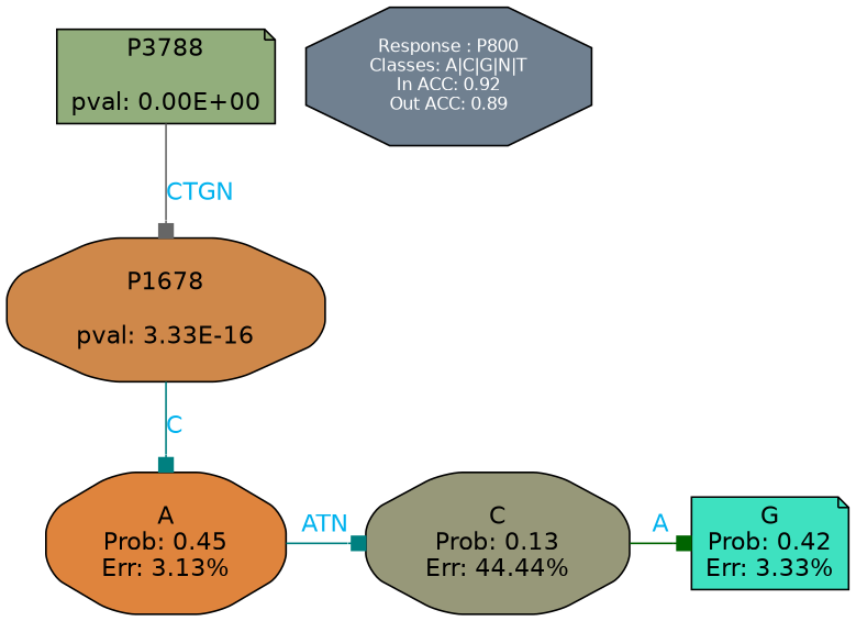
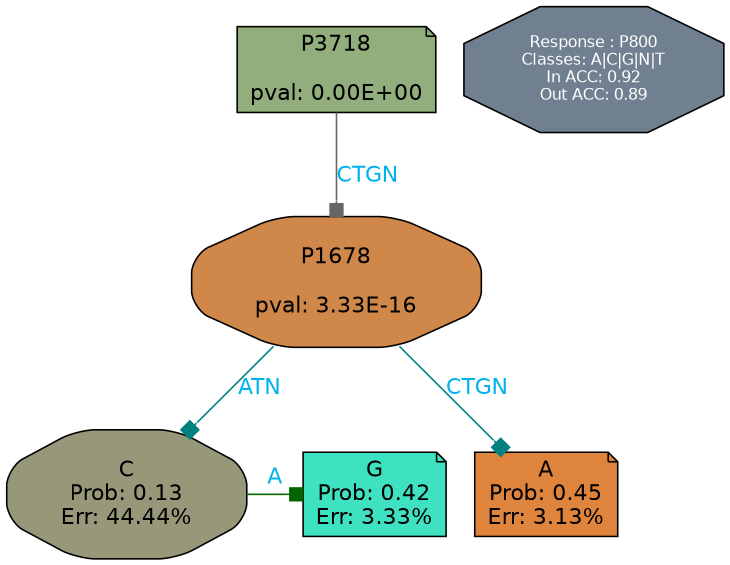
  digraph {
    ranksep=equally
    splines=polylines
    node [color=black fontname=helvetica shape=note style="filled, rounded"]
    edge [arrowhead=box color=teal fontcolor=deepskyblue2 fontname=helvetica]
    n1 [fillcolor="#3ee1c0" label="G\nProb: 0.42\nErr: 3.33%"]
    n2 [fillcolor="#979879" label="C\nProb: 0.13\nErr: 44.44%" shape=octagon]
-   n3 [fillcolor="#df843d" label="A\nProb: 0.45\nErr: 3.13%" shape=octagon]
+   n3 [fillcolor="#df843d" label="A\nProb: 0.45\nErr: 3.13%"]
    n4 [align=left fillcolor=slategray fontcolor=white fontsize=10 label="Response : P800\nClasses: A|C|G|N|T\nIn ACC: 0.92\nOut ACC: 0.89\n" shape=octagon style=filled]
-   n5 [fillcolor="#92ae7c" label="P3788\n\npval: 0.00E+00"]
+   n5 [fillcolor="#92ae7c" label="P3718\n\npval: 0.00E+00"]
    n6 [fillcolor="#cf884a" label="P1678\n\npval: 3.33E-16" shape=octagon]
    subgraph sub_1 {
      rank=same
      n1
      n2
      n3
    }
    subgraph sub_2 {
      rank=same
      n4
      n5
    }
    n2 -> n1 [color=darkgreen label=A]
    n5 -> n6 [color=gray40 label=CTGN]
-   n3 -> n2 [label=ATN]
-   n6 -> n3 [label=C]
+   n6 -> n2 [label=ATN]
+   n6 -> n3 [label=CTGN]
  }
